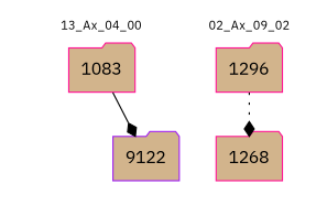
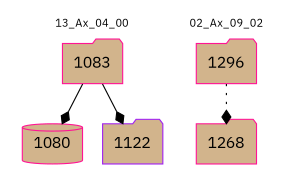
  digraph {
    fontname="IBM Plex Sans"
    node [color=deeppink fillcolor=tan fontname="IBM Plex Sans" shape=folder style=filled]
    edge [arrowhead=diamond color=black fontname="IBM Plex Sans" style=solid]
    n1 [label=1083]
-   n3 [color=purple label=9122]
+   n2 [label=1080 shape=cylinder]
+   n3 [color=purple label=1122]
    n4 [label=1296]
    n5 [label=1268]
    subgraph cluster_1 {
      color=white
      fontsize=10
      label="13_Ax_04_00"
      n1
+     n2
      n3
    }
    subgraph cluster_2 {
      color=white
      fontsize=10
      label="02_Ax_09_02"
      n4
      n5
    }
+   n1 -> n2
    n1 -> n3
    n4 -> n5 [style=dotted]
  }
